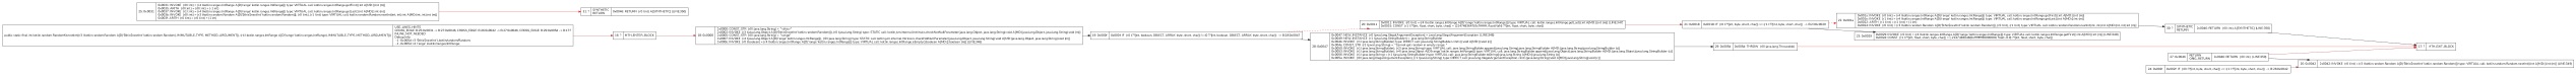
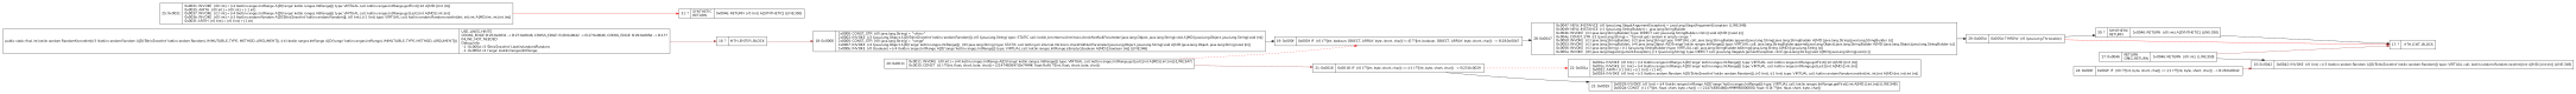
  digraph {
    fontname=Nunito
    rankdir=LR
    node [fontname=Nunito shape=record]
    edge [color=black fontname=Nunito]
    n1 [label="{16\:\ ?|MTH_ENTER_BLOCK\l}"]
    n2 [label="{18\:\ 0x0000|0x0000: CONST_STR  (r0 I:java.lang.String) =  \"\<this\>\" \l0x0002: INVOKE  (r3 I:java.lang.Object A[D('$this$nextInt' kotlin.random.Random)]), (r0 I:java.lang.String) type: STATIC call: kotlin.jvm.internal.Intrinsics.checkNotNullParameter(java.lang.Object, java.lang.String):void A[MD:(java.lang.Object, java.lang.String):void (m)]\l0x0005: CONST_STR  (r0 I:java.lang.String) =  \"range\" \l0x0007: INVOKE  (r4 I:java.lang.Object A[D('range' kotlin.ranges.IntRange)]), (r0 I:java.lang.String) type: STATIC call: kotlin.jvm.internal.Intrinsics.checkNotNullParameter(java.lang.Object, java.lang.String):void A[MD:(java.lang.Object, java.lang.String):void (m)]\l0x000b: INVOKE  (r0 I:boolean) = (r4 I:kotlin.ranges.IntRange A[D('range' kotlin.ranges.IntRange)]) type: VIRTUAL call: kotlin.ranges.IntRange.isEmpty():boolean A[MD:():boolean (m)] (LINE:346)\l}"]
    n3 [label="{19\:\ 0x000f|0x000f: IF  (r0 I:??[int, boolean, OBJECT, ARRAY, byte, short, char]) != (0 ??[int, boolean, OBJECT, ARRAY, byte, short, char])  \-\> B:28:0x0047 \l}"]
    n4 [label="{20\:\ 0x0011|0x0011: INVOKE  (r0 I:int) = (r4 I:kotlin.ranges.IntRange A[D('range' kotlin.ranges.IntRange)]) type: VIRTUAL call: kotlin.ranges.IntRange.getLast():int A[MD:():int (m)] (LINE:347)\l0x0015: CONST  (r1 I:??[int, float, short, byte, char]) = (2147483647(0x7fffffff, float:NaN) ??[int, float, short, byte, char]) \l}"]
    n5 [label="{28\:\ 0x0047|0x0047: NEW_INSTANCE  (r0 I:java.lang.IllegalArgumentException) =  java.lang.IllegalArgumentException  (LINE:346)\l0x0049: NEW_INSTANCE  (r1 I:java.lang.StringBuilder) =  java.lang.StringBuilder \l0x004b: INVOKE  (r1 I:java.lang.StringBuilder) type: DIRECT call: java.lang.StringBuilder.\<init\>():void A[MD:():void (c)]\l0x004e: CONST_STR  (r2 I:java.lang.String) =  \"Cannot get random in empty range: \" \l0x0050: INVOKE  (r1 I:java.lang.StringBuilder), (r2 I:java.lang.String) type: VIRTUAL call: java.lang.StringBuilder.append(java.lang.String):java.lang.StringBuilder A[MD:(java.lang.String):java.lang.StringBuilder (c)]\l0x0053: INVOKE  (r1 I:java.lang.StringBuilder), (r4 I:java.lang.Object A[D('range' kotlin.ranges.IntRange)]) type: VIRTUAL call: java.lang.StringBuilder.append(java.lang.Object):java.lang.StringBuilder A[MD:(java.lang.Object):java.lang.StringBuilder (c)]\l0x0056: INVOKE  (r1 I:java.lang.String) = (r1 I:java.lang.StringBuilder) type: VIRTUAL call: java.lang.StringBuilder.toString():java.lang.String A[MD:():java.lang.String (c)]\l0x005a: INVOKE  (r0 I:java.lang.IllegalArgumentException), (r1 I:java.lang.String) type: DIRECT call: java.lang.IllegalArgumentException.\<init\>(java.lang.String):void A[MD:(java.lang.String):void (c)]\l}"]
    n6 [label="{21\:\ 0x0018|0x0018: IF  (r0 I:??[int, byte, short, char]) \>= (r1 I:??[int, byte, short, char])  \-\> B:23:0x0029 \l}"]
    n7 [label="{29\:\ 0x005d|0x005d: THROW  (r0 I:java.lang.Throwable) \l}"]
    n8 [label="{22\:\ 0x001a|0x001a: INVOKE  (r0 I:int) = (r4 I:kotlin.ranges.IntRange A[D('range' kotlin.ranges.IntRange)]) type: VIRTUAL call: kotlin.ranges.IntRange.getFirst():int A[MD:():int (m)]\l0x001e: INVOKE  (r1 I:int) = (r4 I:kotlin.ranges.IntRange A[D('range' kotlin.ranges.IntRange)]) type: VIRTUAL call: kotlin.ranges.IntRange.getLast():int A[MD:():int (m)]\l0x0022: ARITH  (r1 I:int) = (r1 I:int) + (1 int) \l0x0024: INVOKE  (r0 I:int) = (r3 I:kotlin.random.Random A[D('$this$nextInt' kotlin.random.Random)]), (r0 I:int), (r1 I:int) type: VIRTUAL call: kotlin.random.Random.nextInt(int, int):int A[MD:(int, int):int (m)]\l}"]
    n9 [label="{23\:\ 0x0029|0x0029: INVOKE  (r0 I:int) = (r4 I:kotlin.ranges.IntRange A[D('range' kotlin.ranges.IntRange)]) type: VIRTUAL call: kotlin.ranges.IntRange.getFirst():int A[MD:():int (m)] (LINE:348)\l0x002d: CONST  (r1 I:??[int, float, short, byte, char]) = (\-2147483648(0xffffffff80000000, float:\-0.0) ??[int, float, short, byte, char]) \l}"]
    n10 [label="{30\:\ ?|SYNTHETIC\lRETURN\l|0x0046: RETURN  (r0 I:int) A[SYNTHETIC] (LINE:350)\l}"]
    n11 [label="{17\:\ ?|MTH_EXIT_BLOCK\l}"]
    n12 [label="{24\:\ 0x002f|0x002f: IF  (r0 I:??[int, byte, short, char]) \<= (r1 I:??[int, byte, short, char])  \-\> B:26:0x0042 \l}"]
    n13 [label="{26\:\ 0x0042|0x0042: INVOKE  (r0 I:int) = (r3 I:kotlin.random.Random A[D('$this$nextInt' kotlin.random.Random)]) type: VIRTUAL call: kotlin.random.Random.nextInt():int A[MD:():int (m)] (LINE:349)\l}"]
    n14 [label="{25\:\ 0x0031|0x0031: INVOKE  (r0 I:int) = (r4 I:kotlin.ranges.IntRange A[D('range' kotlin.ranges.IntRange)]) type: VIRTUAL call: kotlin.ranges.IntRange.getFirst():int A[MD:():int (m)]\l0x0035: ARITH  (r0 I:int) = (r0 I:int) + (\-1 int) \l0x0037: INVOKE  (r1 I:int) = (r4 I:kotlin.ranges.IntRange A[D('range' kotlin.ranges.IntRange)]) type: VIRTUAL call: kotlin.ranges.IntRange.getLast():int A[MD:():int (m)]\l0x003b: INVOKE  (r0 I:int) = (r3 I:kotlin.random.Random A[D('$this$nextInt' kotlin.random.Random)]), (r0 I:int), (r1 I:int) type: VIRTUAL call: kotlin.random.Random.nextInt(int, int):int A[MD:(int, int):int (m)]\l0x003f: ARITH  (r0 I:int) = (r0 I:int) + (1 int) \l}"]
    n15 [label="{31\:\ ?|SYNTHETIC\lRETURN\l|0x0046: RETURN  (r0 I:int) A[SYNTHETIC] (LINE:350)\l}"]
    n16 [label="{27\:\ 0x0046|RETURN\lORIG_RETURN\l|0x0046: RETURN  (r0 I:int)  (LINE:350)\l}"]
    n17 [label="{public static final int kotlin.random.RandomKt.nextInt((r3 I:kotlin.random.Random A[D('$this$nextInt' kotlin.random.Random), IMMUTABLE_TYPE, METHOD_ARGUMENT]), (r4 I:kotlin.ranges.IntRange A[D('range' kotlin.ranges.IntRange), IMMUTABLE_TYPE, METHOD_ARGUMENT]))  | USE_LINES_HINTS\lCROSS_EDGE: B:25:0x0031 \-\> B:27:0x0046, CROSS_EDGE: B:26:0x0042 \-\> B:27:0x0046, CROSS_EDGE: B:29:0x005d \-\> B:17:?\lINLINE_NOT_NEEDED\lDebug Info:\l  \-1 \-0x005d: r3 '$this$nextInt' Lkotlin\/random\/Random;\l  \-1 \-0x005d: r4 'range' Lkotlin\/ranges\/IntRange;\l}"]
    n1 -> n2 [color=brown]
    n2 -> n3
-   n3 -> n4 [color=red style=dashed]
+   n4 -> n3 [color=red style=dashed]
    n3 -> n5
    n4 -> n6 [color=brown]
    n5 -> n7
    n6 -> n8 [color=red style=dashed]
    n6 -> n9
    n7 -> n11 [color=red]
-   n8 -> n10
+   n7 -> n10
    n10 -> n11
    n12 -> n13 [color=brown]
    n14 -> n15 [color=red]
    n16 -> n11 [color=brown]
    n16 -> n13
    n17 -> n1 [color=brown]
  }
